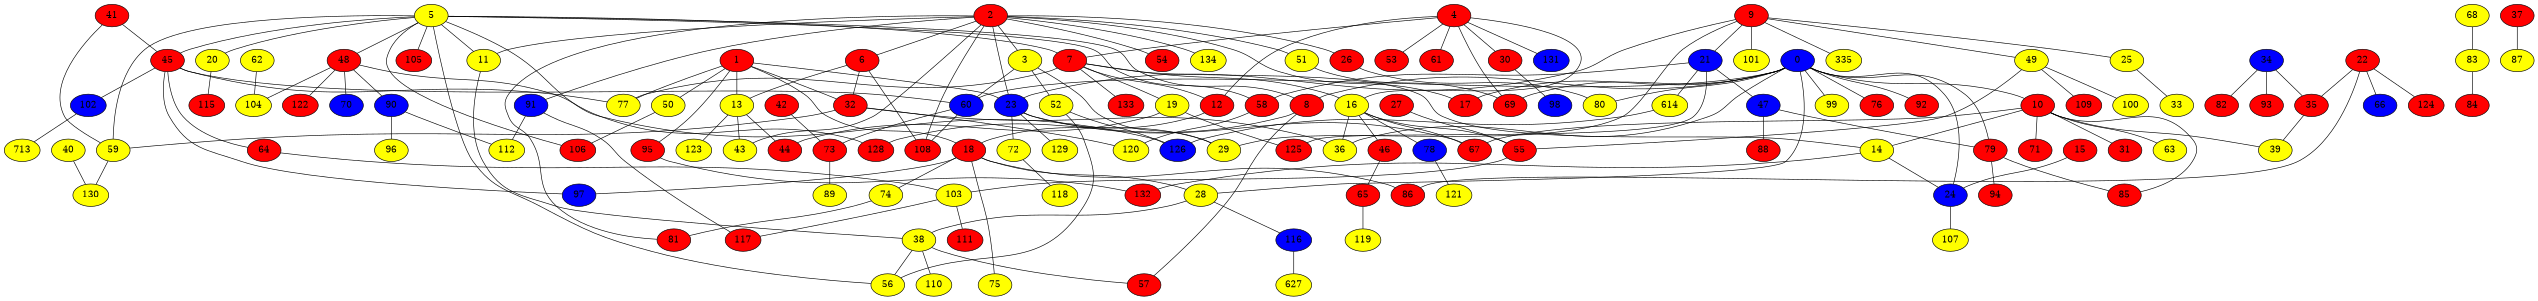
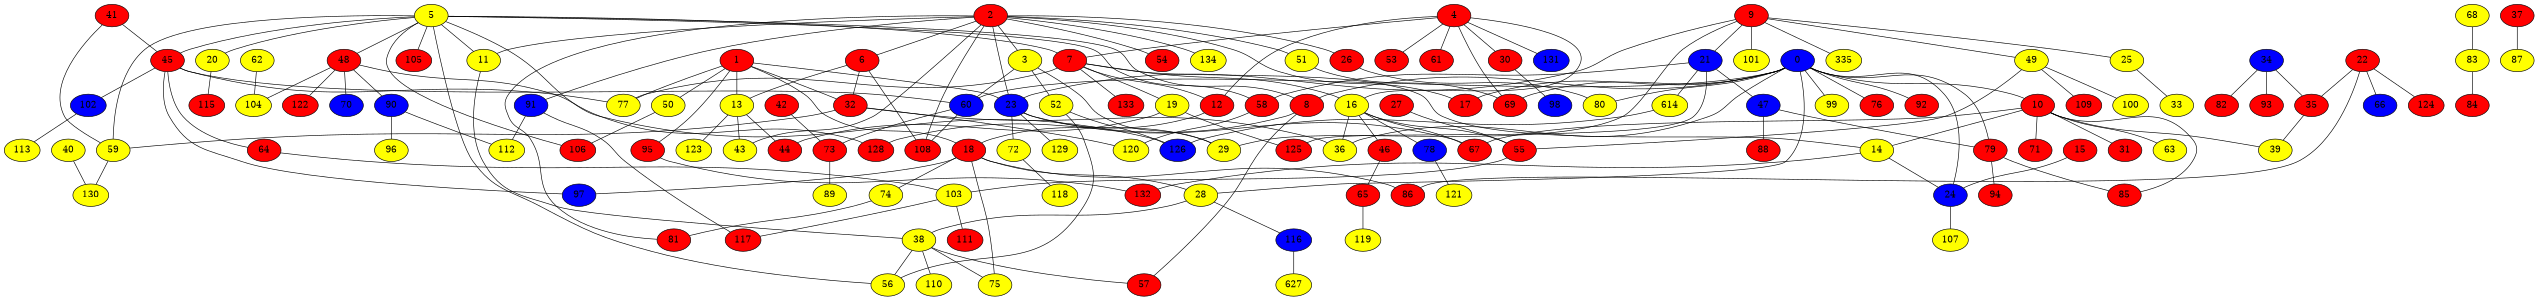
  graph {
    node [fillcolor=red style=filled]
    0 [fillcolor=blue]
    8
    10
    17
    24 [fillcolor=blue]
    28 [fillcolor=yellow]
    36 [fillcolor=yellow]
    60 [fillcolor=blue]
    69
    76
    79
    80 [fillcolor=yellow]
    92
    99 [fillcolor=yellow]
    128
    57
    14 [fillcolor=yellow]
    31
    39 [fillcolor=yellow]
    63 [fillcolor=yellow]
    67
    71
    85
    107 [fillcolor=yellow]
    38 [fillcolor=yellow]
    116 [fillcolor=blue]
    108
    73
    94
    13 [fillcolor=yellow]
    1
    18
    23 [fillcolor=blue]
    32
    50 [fillcolor=yellow]
    77 [fillcolor=yellow]
    95
    43 [fillcolor=yellow]
    44
    123 [fillcolor=yellow]
    74 [fillcolor=yellow]
    75 [fillcolor=yellow]
    86
    97 [fillcolor=blue]
    29 [fillcolor=yellow]
    72 [fillcolor=yellow]
    129 [fillcolor=yellow]
    59 [fillcolor=yellow]
    120 [fillcolor=yellow]
    106
    132
    2
    3 [fillcolor=yellow]
    6
    11 [fillcolor=yellow]
    26
    51 [fillcolor=yellow]
    54
    81
    91 [fillcolor=blue]
    134 [fillcolor=yellow]
    52 [fillcolor=yellow]
    112 [fillcolor=yellow]
    117
    56 [fillcolor=yellow]
    126 [fillcolor=blue]
    83 [fillcolor=yellow]
    84
    4
    7
    12
    16 [fillcolor=yellow]
    30
    53
    61
    131 [fillcolor=blue]
    19 [fillcolor=yellow]
    133
    46
    55
    78 [fillcolor=blue]
    98 [fillcolor=blue]
    5 [fillcolor=yellow]
    20 [fillcolor=yellow]
    45
    48
    58
    105
    115
    64
    102 [fillcolor=blue]
    70 [fillcolor=blue]
    90 [fillcolor=blue]
    104 [fillcolor=yellow]
    122
    130 [fillcolor=yellow]
    125
    9
    21 [fillcolor=blue]
    25 [fillcolor=yellow]
    49 [fillcolor=yellow]
    101 [fillcolor=yellow]
    n103 [fillcolor=yellow label=335]
    47 [fillcolor=blue]
    n105 [fillcolor=yellow label=614]
    33 [fillcolor=yellow]
    100 [fillcolor=yellow]
    109
    110 [fillcolor=yellow]
    15
    65
    103 [fillcolor=yellow]
    121 [fillcolor=yellow]
    88
    22
    35
    66 [fillcolor=blue]
    124
    118 [fillcolor=yellow]
    27
    n121 [fillcolor=yellow label=627]
    34 [fillcolor=blue]
    82
    93
    87 [fillcolor=yellow]
    37
    40 [fillcolor=yellow]
    41
    42
    89 [fillcolor=yellow]
-   113 [fillcolor=yellow label=713]
+   113 [fillcolor=yellow]
    119 [fillcolor=yellow]
    96 [fillcolor=yellow]
    111
    62 [fillcolor=yellow]
    68 [fillcolor=yellow]
    0 -- 8
    0 -- 10
    0 -- 17
    0 -- 24
    0 -- 28
    0 -- 36
    0 -- 60
    0 -- 69
    0 -- 76
    0 -- 79
    0 -- 80
    0 -- 92
    0 -- 99
    8 -- 128
    8 -- 57
    10 -- 14
    10 -- 31
    10 -- 39
    10 -- 63
    10 -- 67
    10 -- 71
    10 -- 85
    24 -- 107
    28 -- 38
    28 -- 116
    60 -- 108
    60 -- 73
    79 -- 85
    79 -- 94
    14 -- 24
    14 -- 132
    38 -- 57
+   38 -- 75
    38 -- 56
    38 -- 110
    116 -- n121
    73 -- 89
    13 -- 43
    13 -- 44
    13 -- 123
    1 -- 13
    1 -- 18
    1 -- 23
    1 -- 32
    1 -- 50
    1 -- 77
    1 -- 95
    18 -- 28
    18 -- 74
    18 -- 75
    18 -- 86
    18 -- 97
    23 -- 67
    23 -- 29
    23 -- 72
    23 -- 129
    32 -- 36
    32 -- 59
    32 -- 120
    50 -- 106
    95 -- 132
    74 -- 81
    72 -- 118
    59 -- 130
    2 -- 17
    2 -- 108
    2 -- 23
    2 -- 43
    2 -- 3
    2 -- 6
    2 -- 11
    2 -- 26
    2 -- 51
    2 -- 54
    2 -- 81
    2 -- 91
    2 -- 134
    3 -- 60
    3 -- 29
    3 -- 52
    6 -- 108
    6 -- 13
    6 -- 32
    11 -- 38
    26 -- 80
    51 -- 69
    91 -- 112
    91 -- 117
    52 -- 56
    52 -- 126
    83 -- 84
    4 -- 69
    4 -- 7
    4 -- 12
    4 -- 16
    4 -- 30
    4 -- 53
    4 -- 61
    4 -- 131
    7 -- 14
    7 -- 77
    7 -- 12
    7 -- 16
    7 -- 19
    7 -- 133
    12 -- 18
    16 -- 36
    16 -- 67
    16 -- 46
    16 -- 55
    16 -- 78
    30 -- 98
    19 -- 44
    19 -- 125
    46 -- 65
    55 -- 103
    78 -- 121
    5 -- 8
    5 -- 128
    5 -- 59
    5 -- 106
    5 -- 11
    5 -- 56
    5 -- 7
    5 -- 20
    5 -- 45
    5 -- 48
    5 -- 58
    5 -- 105
    20 -- 115
    45 -- 60
    45 -- 77
    45 -- 97
    45 -- 64
    45 -- 102
    48 -- 126
    48 -- 70
    48 -- 90
    48 -- 104
    48 -- 122
    58 -- 120
    64 -- 103
    102 -- 113
    90 -- 112
    90 -- 96
    9 -- 23
    9 -- 29
    9 -- 21
    9 -- 25
    9 -- 49
    9 -- 101
    9 -- n103
    21 -- 58
    21 -- 125
    21 -- 47
    21 -- n105
    25 -- 33
    49 -- 55
    49 -- 100
    49 -- 109
    47 -- 79
    47 -- 88
    n105 -- 126
    15 -- 24
    65 -- 119
    103 -- 117
    103 -- 111
    22 -- 86
    22 -- 35
    22 -- 66
    22 -- 124
    35 -- 39
    27 -- 55
    34 -- 35
    34 -- 82
    34 -- 93
    37 -- 87
    40 -- 130
    41 -- 59
    41 -- 45
    42 -- 73
    62 -- 104
    68 -- 83
  }
